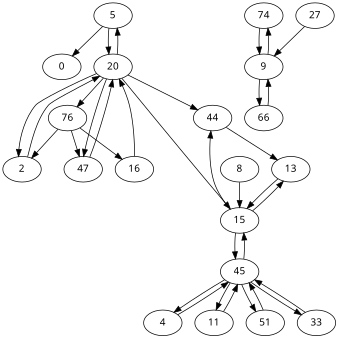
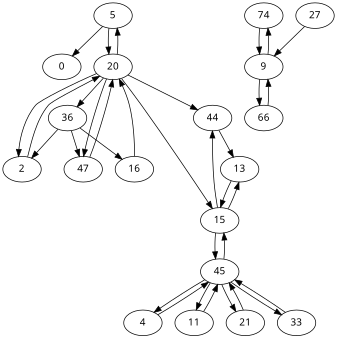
  digraph {
    fontname="Noto Sans"
    node [fontname="Noto Sans"]
    edge [fontname="Noto Sans"]
    5
    0
    20
    2
    15
-   36 [label=76]
+   36
    47
    44
    45
    13
    16
    4
    11
-   21 [label=51]
+   21
    33
-   8
    n17 [label=74]
    9
    n19 [label=66]
    27
    5 -> 0
    5 -> 20
    20 -> 5
    20 -> 2
    20 -> 15
    20 -> 36
    20 -> 47
    20 -> 44
    2 -> 20
    15 -> 44
    15 -> 45
    15 -> 13
    36 -> 2
    36 -> 47
    36 -> 16
    47 -> 20
    44 -> 13
    45 -> 15
    45 -> 4
    45 -> 11
    45 -> 21
    45 -> 33
    13 -> 15
    16 -> 20
    4 -> 45
    11 -> 45
    21 -> 45
    33 -> 45
-   8 -> 15
    n17 -> 9
    9 -> n17
    9 -> n19
    n19 -> 9
    27 -> 9
  }
